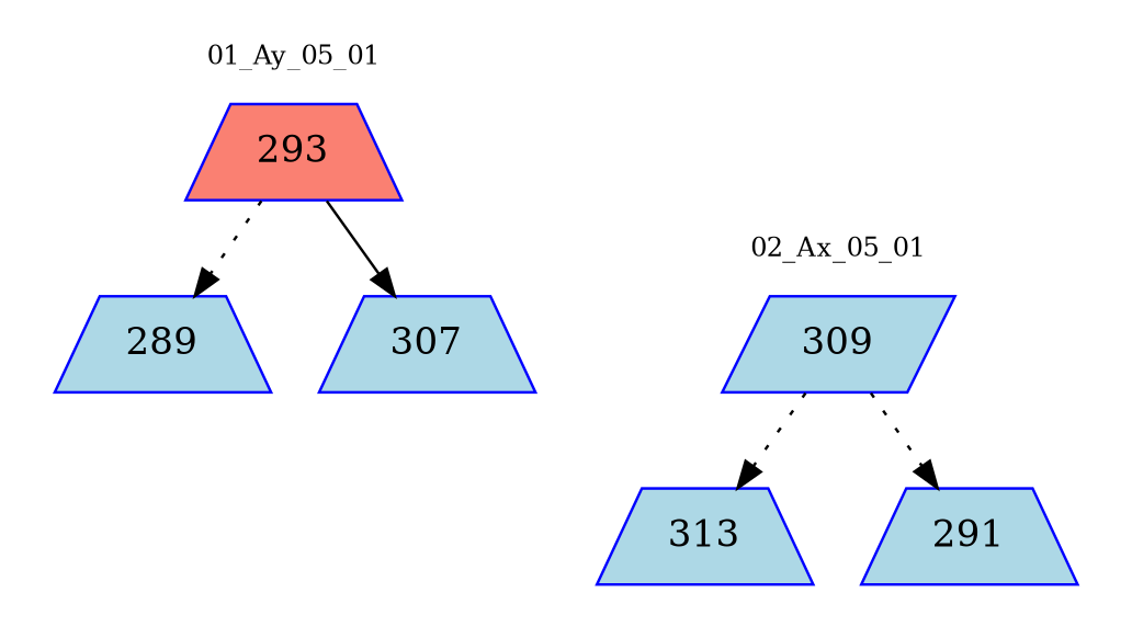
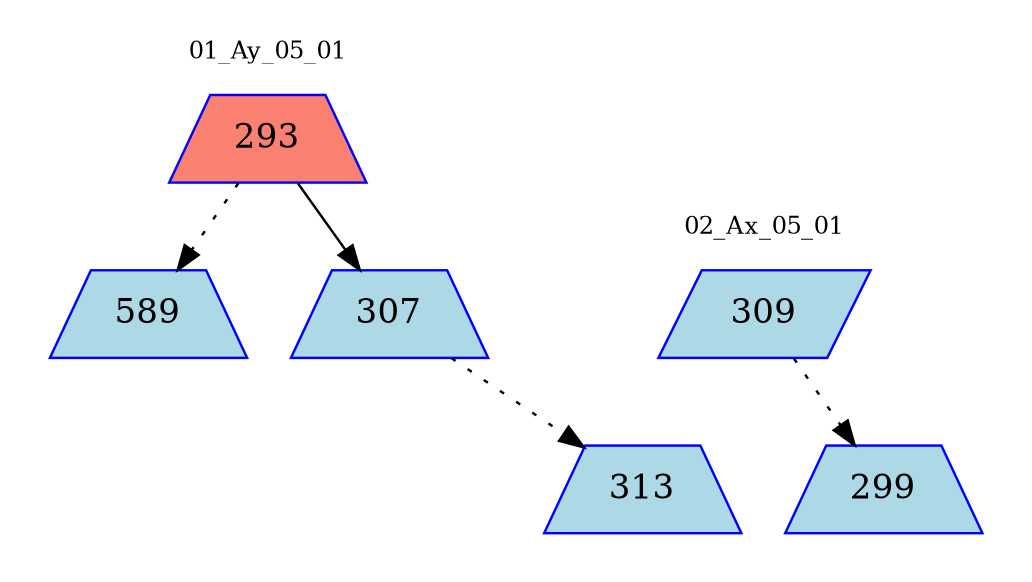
  digraph {
    node [color=blue fillcolor=lightblue shape=trapezium style=filled]
    edge [color=black style=dotted]
    n1 [fillcolor=salmon label=293]
-   n2 [label=289]
+   n2 [label=589]
    n3 [label=307]
    n4 [label=309 shape=parallelogram]
-   n5 [label=291]
+   n5 [label=299]
    n6 [label=313]
    subgraph cluster_1 {
      color=white
      fontsize=10
      label="01_Ay_05_01"
      n1
      n2
      n3
    }
    subgraph cluster_2 {
      color=white
      fontsize=10
      label="02_Ax_05_01"
      n4
      n5
      n6
    }
    n1 -> n2
    n1 -> n3 [style=solid]
    n4 -> n5
-   n4 -> n6
+   n3 -> n6
  }
